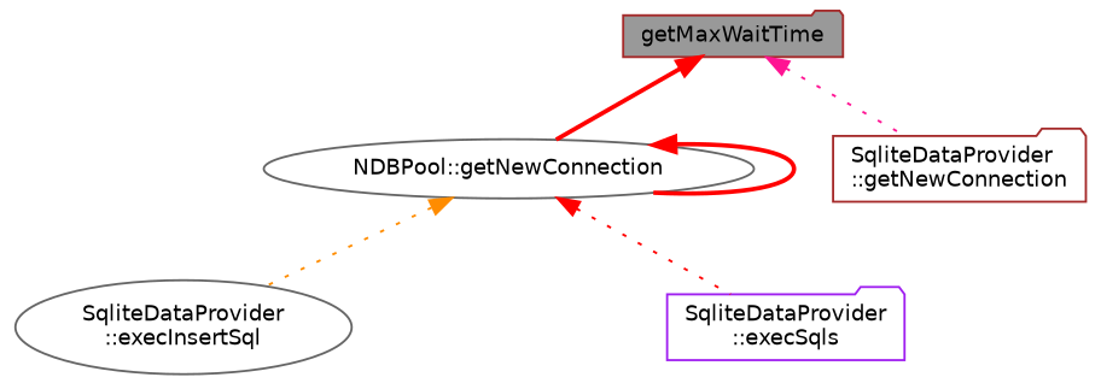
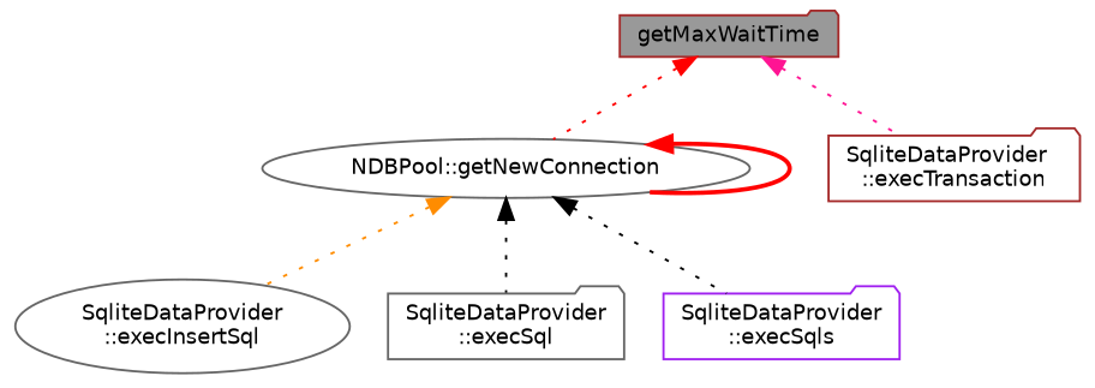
  digraph {
    rankdir=TB
    node [color=gray40 fillcolor=white fontname=Helvetica fontsize=10 shape=folder style=filled]
    edge [color=red dir=back fontname=Helvetica fontsize=10 labelfontname=Helvetica labelfontsize=10 style=dotted]
    n1 [color=brown fillcolor=grey60 fontcolor=black height=0.2 label=getMaxWaitTime width=0.4]
    n2 [height=0.2 label="NDBPool::getNewConnection" shape=ellipse width=0.4]
-   n3 [color=brown height=0.2 label="SqliteDataProvider\l::getNewConnection" width=0.4]
+   n3 [color=brown height=0.2 label="SqliteDataProvider\l::execTransaction" width=0.4]
    n4 [height=0.2 label="SqliteDataProvider\l::execInsertSql" shape=ellipse width=0.4]
+   n5 [height=0.2 label="SqliteDataProvider\l::execSql" width=0.4]
    n6 [color=purple height=0.2 label="SqliteDataProvider\l::execSqls" width=0.4]
-   n1 -> n2 [style=bold]
+   n1 -> n2
    n1 -> n3 [color=deeppink]
    n2 -> n2 [style=bold]
    n2 -> n4 [color=darkorange]
-   n2 -> n6
+   n2 -> n5 [color=black]
+   n2 -> n6 [color=black]
  }
